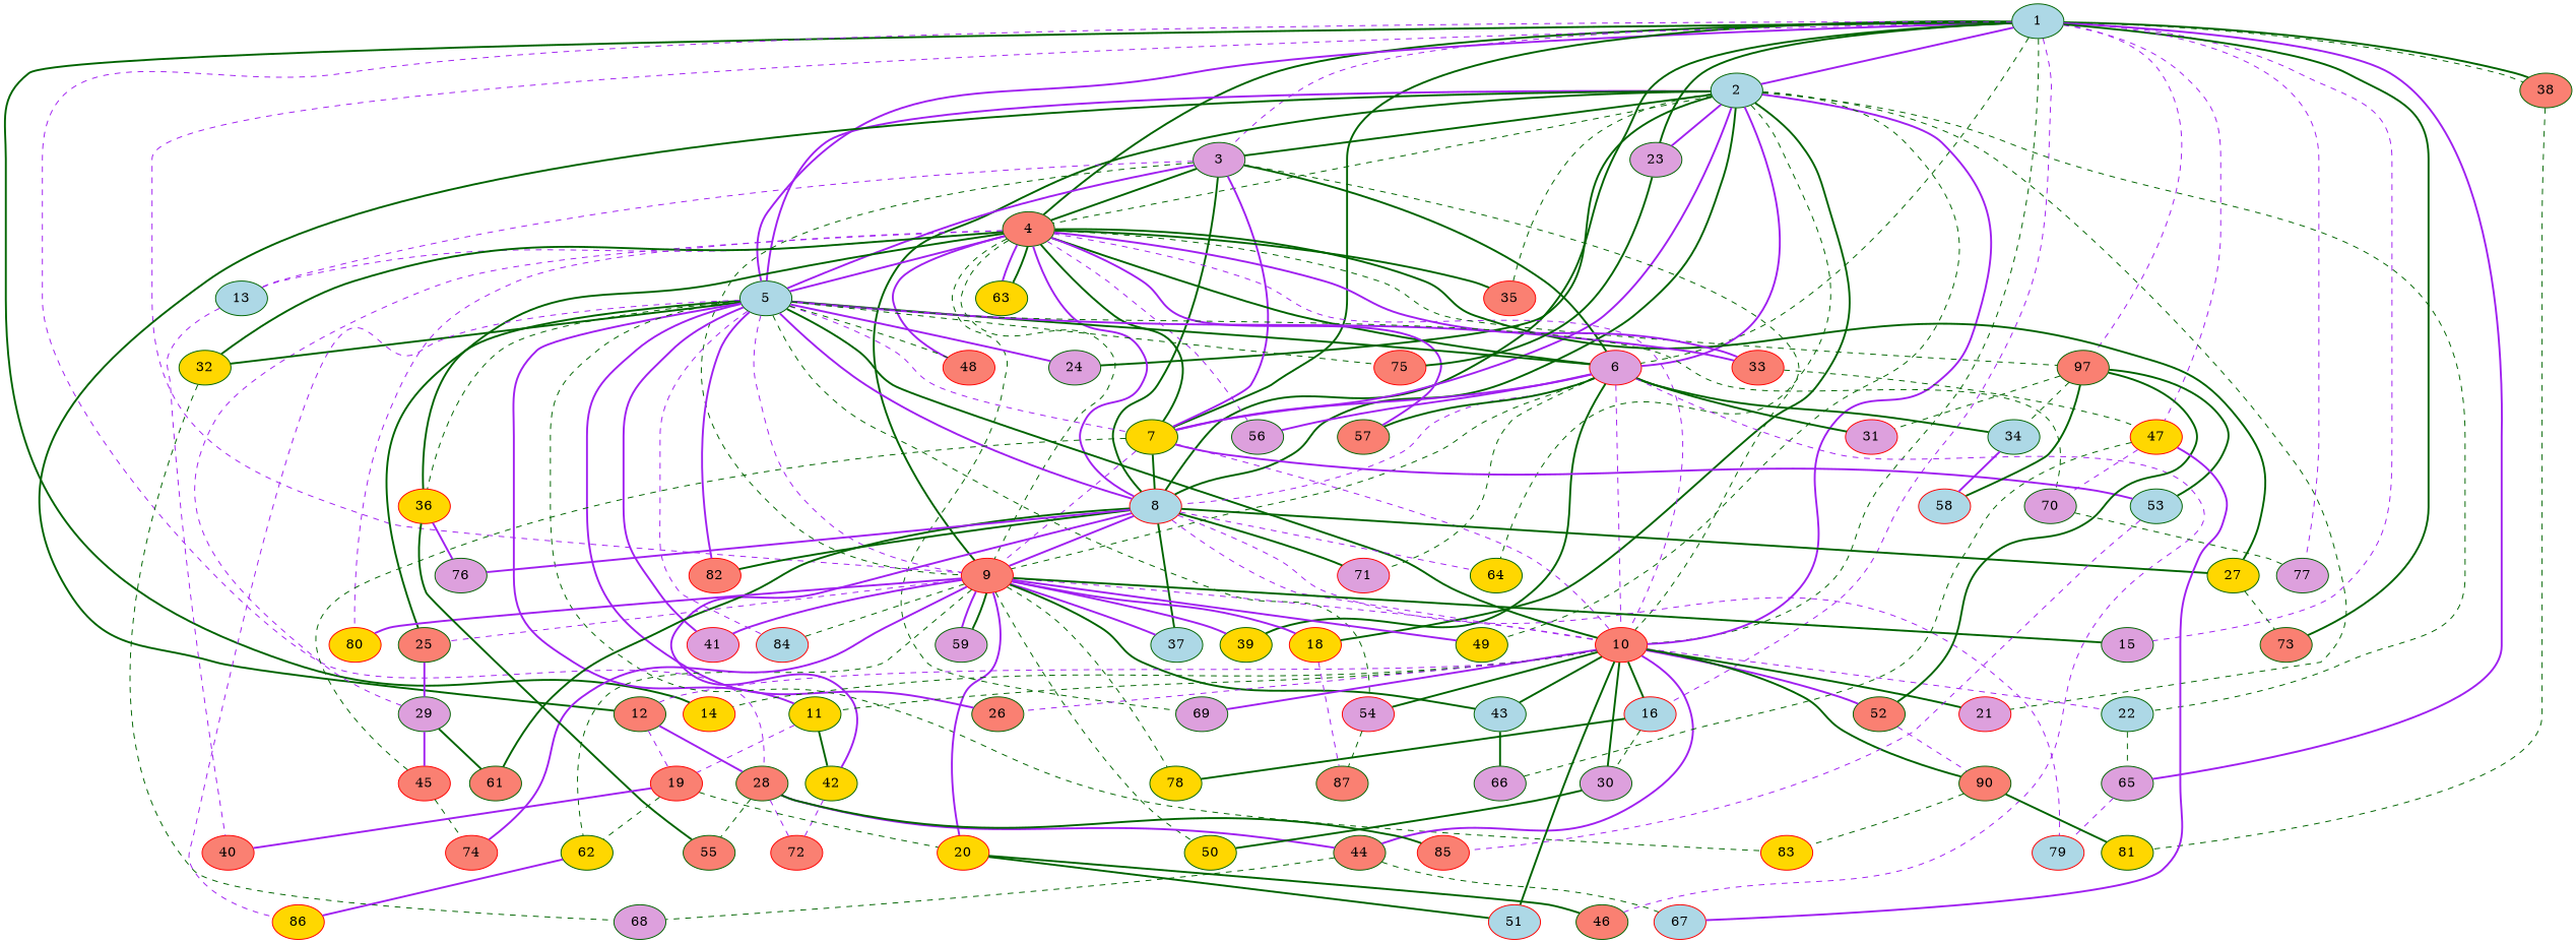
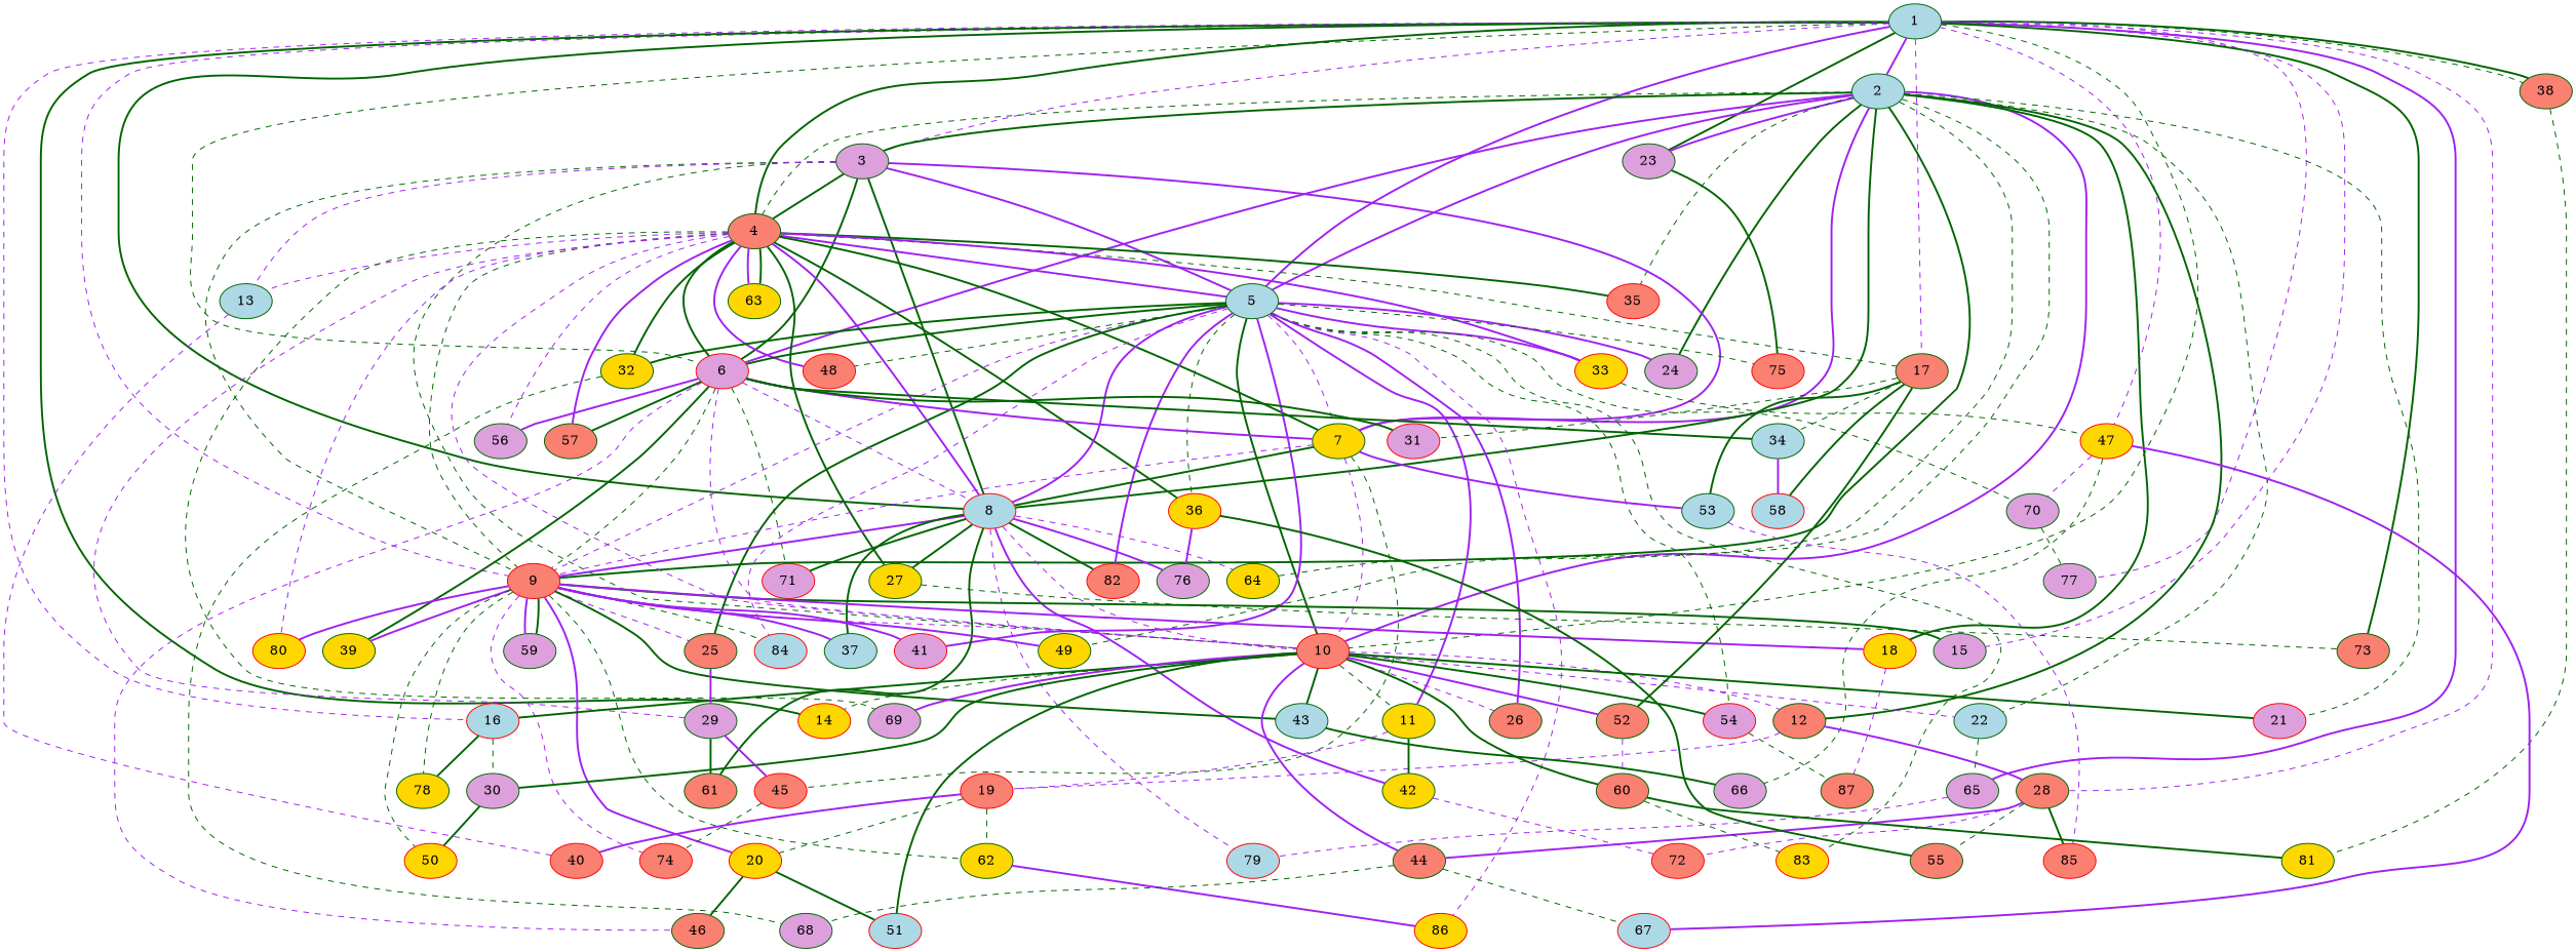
  graph {
    node [color=darkgreen fillcolor=salmon style=filled]
    edge [color=darkgreen style=bold]
    1 [fillcolor=lightblue]
    2 [fillcolor=lightblue]
    3 [fillcolor=plum]
    4
    5 [fillcolor=lightblue]
    6 [color=red fillcolor=plum]
    7 [fillcolor=gold]
    8 [color=red fillcolor=lightblue]
    9 [color=red]
    10 [color=red]
    14 [color=red fillcolor=gold]
    15 [fillcolor=plum]
    16 [color=red fillcolor=lightblue]
-   17 [label=97]
+   17
    23 [fillcolor=plum]
    28
    38
    47 [color=red fillcolor=gold]
    65 [fillcolor=plum]
    73
    77 [fillcolor=plum]
    12
    18 [color=red fillcolor=gold]
    21 [color=red fillcolor=plum]
    22 [fillcolor=lightblue]
    24 [fillcolor=plum]
    35 [color=red]
    49 [fillcolor=gold]
    64 [fillcolor=gold]
    13 [fillcolor=lightblue]
    27 [fillcolor=gold]
    29 [fillcolor=plum]
    32 [fillcolor=gold]
-   33 [color=red]
+   33 [color=red fillcolor=gold]
    36 [color=red fillcolor=gold]
    48 [color=red]
    56 [fillcolor=plum]
    57
    63 [fillcolor=gold]
    69 [fillcolor=plum]
    80 [color=red fillcolor=gold]
    11 [fillcolor=gold]
    25
    26
    41 [color=red fillcolor=plum]
    54 [color=red fillcolor=plum]
    70 [fillcolor=plum]
    75 [color=red]
    82 [color=red]
    83 [color=red fillcolor=gold]
    84 [color=red fillcolor=lightblue]
    86 [color=red fillcolor=gold]
    31 [color=red fillcolor=plum]
    34 [fillcolor=lightblue]
    39 [fillcolor=gold]
    46
    71 [color=red fillcolor=plum]
    45 [color=red]
    53 [fillcolor=lightblue]
    37 [fillcolor=lightblue]
    42 [fillcolor=gold]
    61
    76 [fillcolor=plum]
    79 [color=red fillcolor=lightblue]
    20 [color=red fillcolor=gold]
    43 [fillcolor=lightblue]
-   50 [fillcolor=gold]
+   50 [color=red fillcolor=gold]
    59 [fillcolor=plum]
    62 [fillcolor=gold]
    74 [color=red]
    78 [fillcolor=gold]
    30 [fillcolor=plum]
    44
    51 [color=red fillcolor=lightblue]
    52
-   60 [label=90]
+   60
    58 [color=red fillcolor=lightblue]
    55
    72 [color=red]
    85 [color=red]
    81 [fillcolor=gold]
    66 [fillcolor=plum]
    67 [color=red fillcolor=lightblue]
    19 [color=red]
    87
    40 [color=red]
    68 [fillcolor=plum]
    1 -- 2 [color=purple]
    1 -- 3 [color=purple style=dashed]
    1 -- 4
    1 -- 5 [color=purple]
    1 -- 6 [style=dashed]
-   1 -- 7
    1 -- 8
    1 -- 9 [color=purple style=dashed]
    1 -- 10 [style=dashed]
    1 -- 14
    1 -- 15 [color=purple style=dashed]
    1 -- 16 [color=purple style=dashed]
    1 -- 17 [color=purple style=dashed]
    1 -- 23
    1 -- 28 [color=purple style=dashed]
    1 -- 38 [style=dashed]
    1 -- 38
    1 -- 47 [color=purple style=dashed]
    1 -- 65 [color=purple]
    1 -- 73
    1 -- 77 [color=purple style=dashed]
    2 -- 3
    2 -- 4 [style=dashed]
    2 -- 5 [color=purple]
    2 -- 6 [color=purple]
    2 -- 7 [color=purple]
    2 -- 8
    2 -- 9
    2 -- 10 [color=purple]
    2 -- 23 [color=purple]
    2 -- 12
    2 -- 18
    2 -- 21 [style=dashed]
    2 -- 22 [style=dashed]
    2 -- 24
    2 -- 35 [style=dashed]
    2 -- 49 [style=dashed]
    2 -- 64 [style=dashed]
    3 -- 4
    3 -- 5 [color=purple]
    3 -- 6
    3 -- 7 [color=purple]
    3 -- 8
    3 -- 9 [style=dashed]
    3 -- 10 [style=dashed]
    3 -- 13 [color=purple style=dashed]
    4 -- 5 [color=purple]
    4 -- 6
    4 -- 7
    4 -- 8 [color=purple]
    4 -- 9 [style=dashed]
    4 -- 10 [color=purple style=dashed]
    4 -- 17 [style=dashed]
    4 -- 35
    4 -- 13 [color=purple style=dashed]
    4 -- 27
    4 -- 29 [color=purple style=dashed]
    4 -- 32
    4 -- 33 [color=purple]
    4 -- 36
    4 -- 48 [color=purple]
    4 -- 56 [color=purple style=dashed]
    4 -- 57 [color=purple]
    4 -- 63 [color=purple]
    4 -- 63
    4 -- 69 [style=dashed]
    4 -- 80 [color=purple style=dashed]
    5 -- 6
    5 -- 7 [color=purple style=dashed]
    5 -- 8 [color=purple]
    5 -- 9 [color=purple style=dashed]
    5 -- 10
    5 -- 24 [color=purple]
    5 -- 32
    5 -- 33 [color=purple]
    5 -- 36 [style=dashed]
    5 -- 48 [style=dashed]
    5 -- 11 [color=purple]
    5 -- 25
    5 -- 26 [color=purple]
    5 -- 41 [color=purple]
    5 -- 54 [style=dashed]
    5 -- 70 [style=dashed]
    5 -- 75 [style=dashed]
    5 -- 82 [color=purple]
    5 -- 83 [style=dashed]
    5 -- 84 [color=purple style=dashed]
    5 -- 86 [color=purple style=dashed]
    6 -- 7 [color=purple]
    6 -- 8 [color=purple style=dashed]
    6 -- 9 [style=dashed]
    6 -- 10 [color=purple style=dashed]
    6 -- 56 [color=purple]
    6 -- 57
    6 -- 31
    6 -- 34
    6 -- 39
    6 -- 46 [color=purple style=dashed]
    6 -- 71 [style=dashed]
    7 -- 8
    7 -- 9 [color=purple style=dashed]
    7 -- 10 [color=purple style=dashed]
    7 -- 45 [style=dashed]
    7 -- 53 [color=purple]
    8 -- 9 [color=purple]
    8 -- 10 [color=purple style=dashed]
    8 -- 64 [color=purple style=dashed]
    8 -- 27
    8 -- 82
    8 -- 71
    8 -- 37
    8 -- 42 [color=purple]
    8 -- 61
    8 -- 76 [color=purple]
    8 -- 79 [color=purple style=dashed]
    9 -- 10 [color=purple style=dashed]
    9 -- 15
    9 -- 18 [color=purple]
    9 -- 49 [color=purple]
    9 -- 80 [color=purple]
    9 -- 25 [color=purple style=dashed]
    9 -- 41 [color=purple]
    9 -- 84 [style=dashed]
    9 -- 39 [color=purple]
    9 -- 37 [color=purple]
    9 -- 20 [color=purple]
    9 -- 43
    9 -- 50 [style=dashed]
    9 -- 59 [color=purple]
    9 -- 59
    9 -- 62 [style=dashed]
-   9 -- 74 [color=purple]
+   9 -- 74 [color=purple style=dashed]
    9 -- 78 [style=dashed]
    10 -- 14 [style=dashed]
    10 -- 16
    10 -- 12 [color=purple style=dashed]
    10 -- 21
    10 -- 22 [color=purple style=dashed]
    10 -- 69 [color=purple]
    10 -- 11 [style=dashed]
    10 -- 26 [color=purple style=dashed]
    10 -- 54
    10 -- 43
    10 -- 30
    10 -- 44 [color=purple]
    10 -- 51
    10 -- 52 [color=purple]
    10 -- 60
    16 -- 78
    16 -- 30 [style=dashed]
    17 -- 31 [style=dashed]
    17 -- 34 [style=dashed]
    17 -- 53
    17 -- 52
    17 -- 58
    23 -- 75
    28 -- 44 [color=purple]
    28 -- 55 [style=dashed]
    28 -- 72 [color=purple style=dashed]
    28 -- 85
    38 -- 81 [style=dashed]
    47 -- 70 [color=purple style=dashed]
    47 -- 66 [style=dashed]
    47 -- 67 [color=purple]
    65 -- 79 [color=purple style=dashed]
    12 -- 28 [color=purple]
    12 -- 19 [color=purple style=dashed]
    18 -- 87 [color=purple style=dashed]
    22 -- 65 [style=dashed]
    13 -- 40 [color=purple style=dashed]
    27 -- 73 [style=dashed]
    29 -- 45 [color=purple]
    29 -- 61
    32 -- 68 [style=dashed]
    33 -- 47 [style=dashed]
    36 -- 76 [color=purple]
    36 -- 55
    11 -- 42
    11 -- 19 [color=purple style=dashed]
    25 -- 29 [color=purple]
    54 -- 87 [style=dashed]
    70 -- 77 [style=dashed]
    34 -- 58 [color=purple]
    45 -- 74 [style=dashed]
    53 -- 85 [color=purple style=dashed]
    42 -- 72 [color=purple style=dashed]
    20 -- 46
    20 -- 51
    43 -- 66
    62 -- 86 [color=purple]
    30 -- 50
    44 -- 67 [style=dashed]
    44 -- 68 [style=dashed]
    52 -- 60 [color=purple style=dashed]
    60 -- 83 [style=dashed]
    60 -- 81
    19 -- 20 [style=dashed]
    19 -- 62 [style=dashed]
    19 -- 40 [color=purple]
  }
